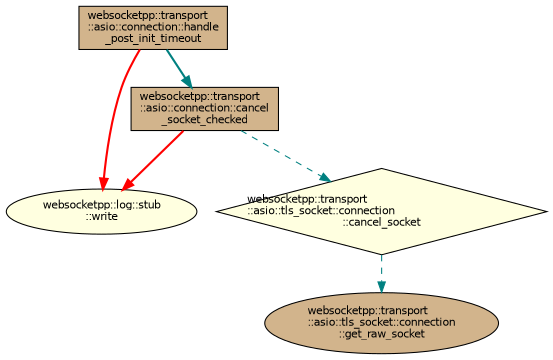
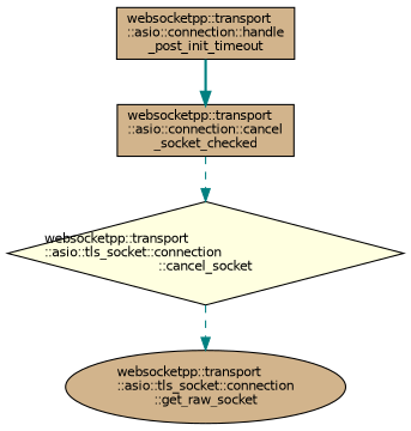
  digraph {
    rankdir=TB
    node [color=black fillcolor=tan fontname=Helvetica fontsize=10 shape=box style=filled]
    edge [color=teal fontname=Helvetica fontsize=10 labelfontname=Helvetica labelfontsize=10 style=bold]
    n1 [fontcolor=black height=0.2 label="websocketpp::transport\l::asio::connection::handle\l_post_init_timeout" width=0.4]
-   n2 [fillcolor=lightyellow height=0.2 label="websocketpp::log::stub\l::write" shape=ellipse width=0.4]
    n3 [height=0.2 label="websocketpp::transport\l::asio::connection::cancel\l_socket_checked" width=0.4]
    n4 [fillcolor=lightyellow height=0.2 label="websocketpp::transport\l::asio::tls_socket::connection\l::cancel_socket" shape=diamond width=0.4]
    n5 [height=0.2 label="websocketpp::transport\l::asio::tls_socket::connection\l::get_raw_socket" shape=ellipse width=0.4]
-   n1 -> n2 [color=red]
    n1 -> n3
-   n3 -> n2 [color=red]
    n3 -> n4 [style=dashed]
    n4 -> n5 [style=dashed]
  }
